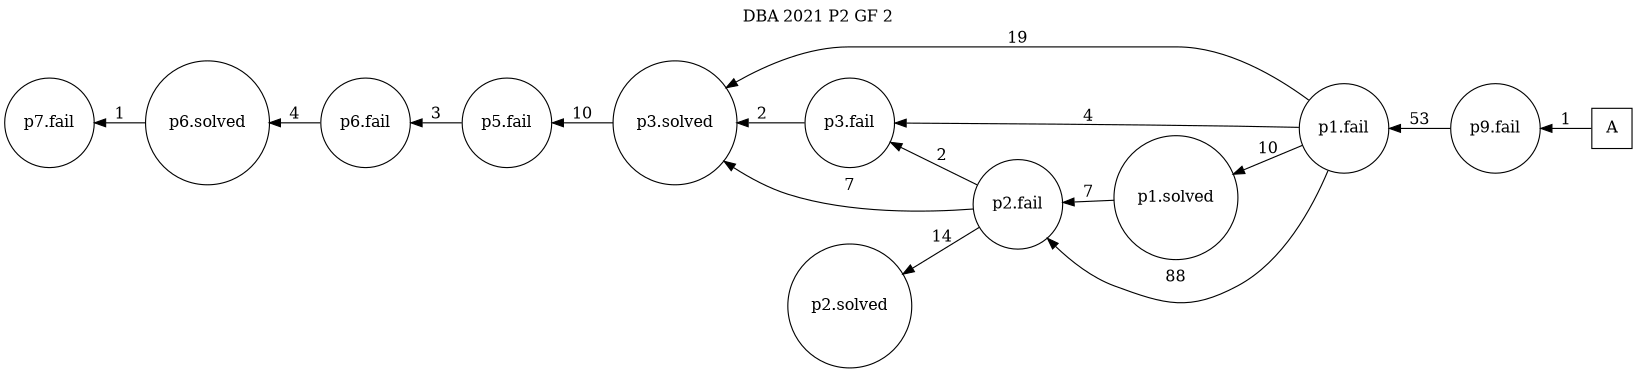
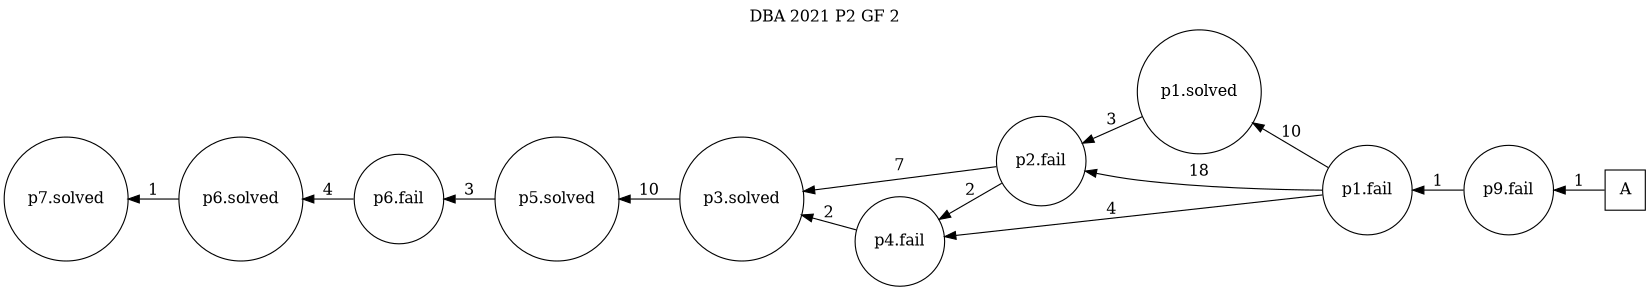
  digraph {
    label=" DBA 2021 P2 GF 2 "
    labelloc=tl
    rankdir=RL
    node [shape=circle]
    n1 [label=A shape=square]
    n2 [label="p9.fail"]
    n3 [label="p1.fail"]
    n4 [label="p1.solved"]
    n5 [label="p2.fail"]
    n6 [label="p3.solved"]
-   n7 [label="p3.fail"]
-   n8 [label="p2.solved"]
-   n9 [label="p5.fail"]
+   n7 [label="p4.fail"]
+   n9 [label="p5.solved"]
    n10 [label="p6.fail"]
    n11 [label="p6.solved"]
-   n12 [label="p7.fail"]
+   n12 [label="p7.solved"]
    n1 -> n2 [label=1]
-   n2 -> n3 [label=53]
+   n2 -> n3 [label=1]
    n3 -> n4 [label=10]
-   n3 -> n5 [label=88]
-   n3 -> n6 [label=19]
+   n3 -> n5 [label=18]
    n3 -> n7 [label=4]
-   n4 -> n5 [label=7]
+   n4 -> n5 [label=3]
    n5 -> n6 [label=7]
    n5 -> n7 [label=2]
-   n5 -> n8 [label=14]
    n6 -> n9 [label=10]
    n7 -> n6 [label=2]
    n9 -> n10 [label=3]
    n10 -> n11 [label=4]
    n11 -> n12 [label=1]
  }
